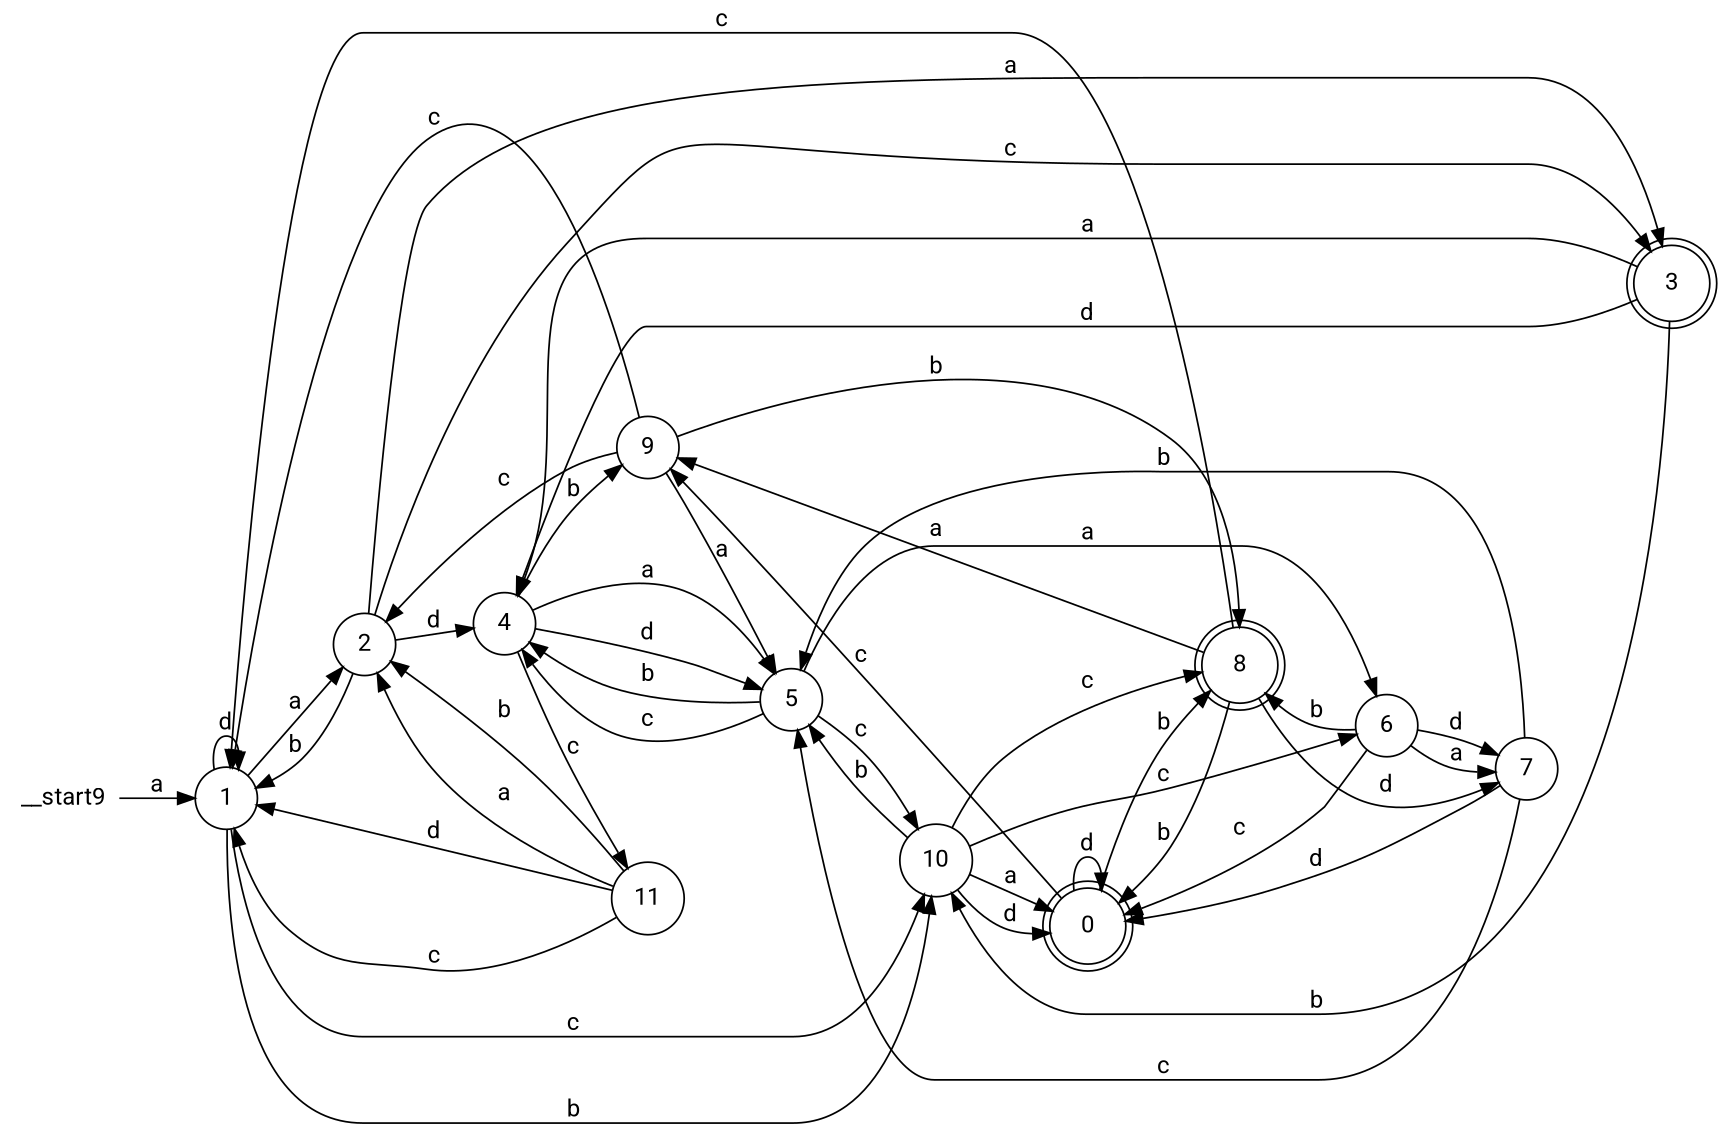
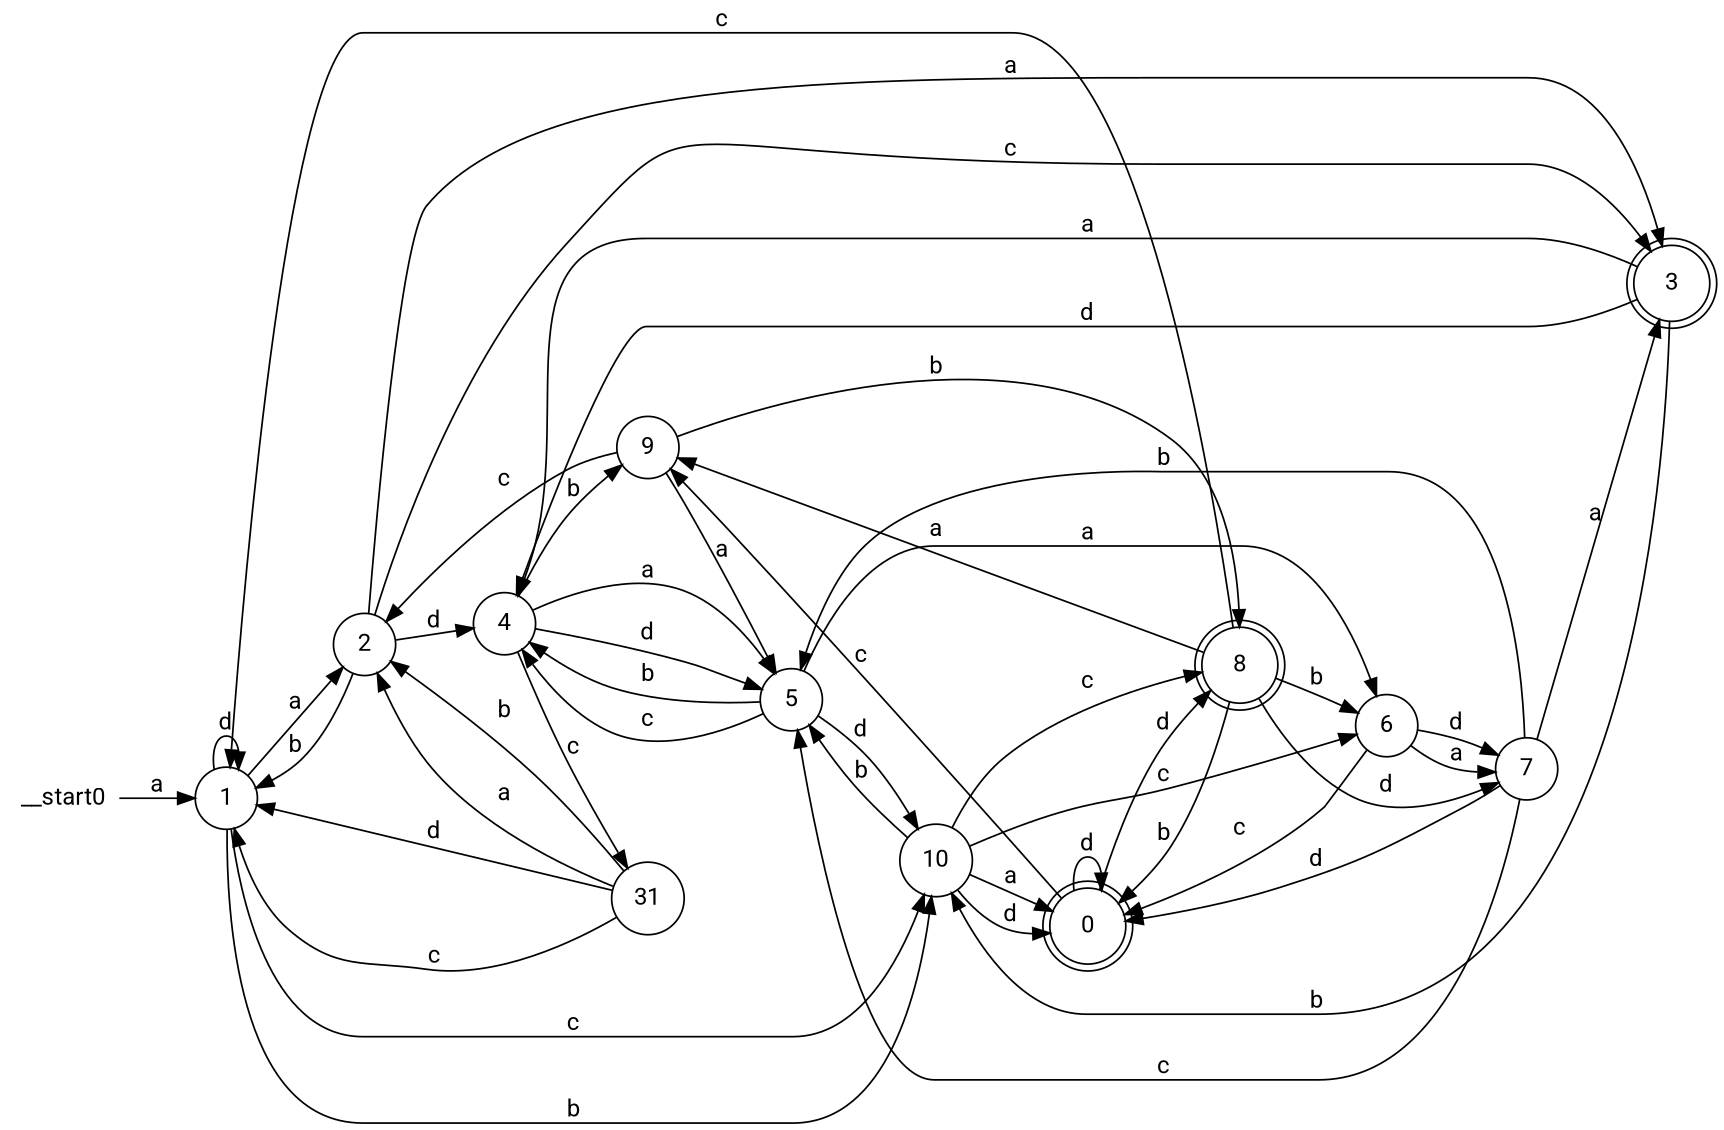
  digraph {
    fontname=Roboto
    rankdir=LR
    node [fontname=Roboto shape=circle color=black fillcolor=white style=filled]
    edge [fontname=Roboto]
-   __start0 [shape=none label=__start9 color="" fillcolor="" style=""]
+   __start0 [shape=none color="" fillcolor="" style=""]
    n2 [label=1]
    n3 [label=0 shape=doublecircle style="rounded,filled"]
    n4 [label=8 shape=doublecircle style="rounded,filled"]
    n5 [label=9]
    n6 [label=2]
    n7 [label=10]
    n8 [label=7]
    n9 [label=5]
    n10 [label=3 shape=doublecircle style="rounded,filled"]
    n11 [label=4]
    n12 [label=6]
-   n13 [label=11]
+   n13 [label=31]
    __start0 -> n2 [label=a]
    n2 -> n2 [label=d]
    n2 -> n6 [label=a]
    n2 -> n7 [label=b]
    n2 -> n7 [label=c]
    n3 -> n3 [label=d]
-   n3 -> n4 [label=b]
+   n3 -> n4 [label=d]
    n3 -> n5 [label=c]
    n4 -> n2 [label=c]
    n4 -> n3 [label=b]
    n4 -> n5 [label=a]
    n4 -> n8 [label=d]
-   n5 -> n2 [label=c]
    n5 -> n4 [label=b]
    n5 -> n6 [label=c]
    n5 -> n9 [label=a]
    n6 -> n2 [label=b]
    n6 -> n10 [label=a]
    n6 -> n10 [label=c]
    n6 -> n11 [label=d]
    n7 -> n3 [label=a]
    n7 -> n3 [label=d]
    n7 -> n4 [label=c]
    n7 -> n9 [label=b]
    n7 -> n12 [label=c]
    n8 -> n3 [label=d]
    n8 -> n9 [label=b]
    n8 -> n9 [label=c]
-   n9 -> n7 [label=c]
+   n8 -> n10 [label=a]
+   n9 -> n7 [label=d]
    n9 -> n11 [label=b]
    n9 -> n11 [label=c]
    n9 -> n12 [label=a]
    n10 -> n7 [label=b]
    n10 -> n11 [label=a]
    n10 -> n11 [label=d]
    n11 -> n5 [label=b]
    n11 -> n9 [label=a]
    n11 -> n9 [label=d]
    n11 -> n13 [label=c]
    n12 -> n3 [label=c]
-   n12 -> n4 [label=b]
+   n4 -> n12 [label=b]
    n12 -> n8 [label=a]
    n12 -> n8 [label=d]
    n13 -> n2 [label=c]
    n13 -> n2 [label=d]
    n13 -> n6 [label=a]
    n13 -> n6 [label=b]
  }
